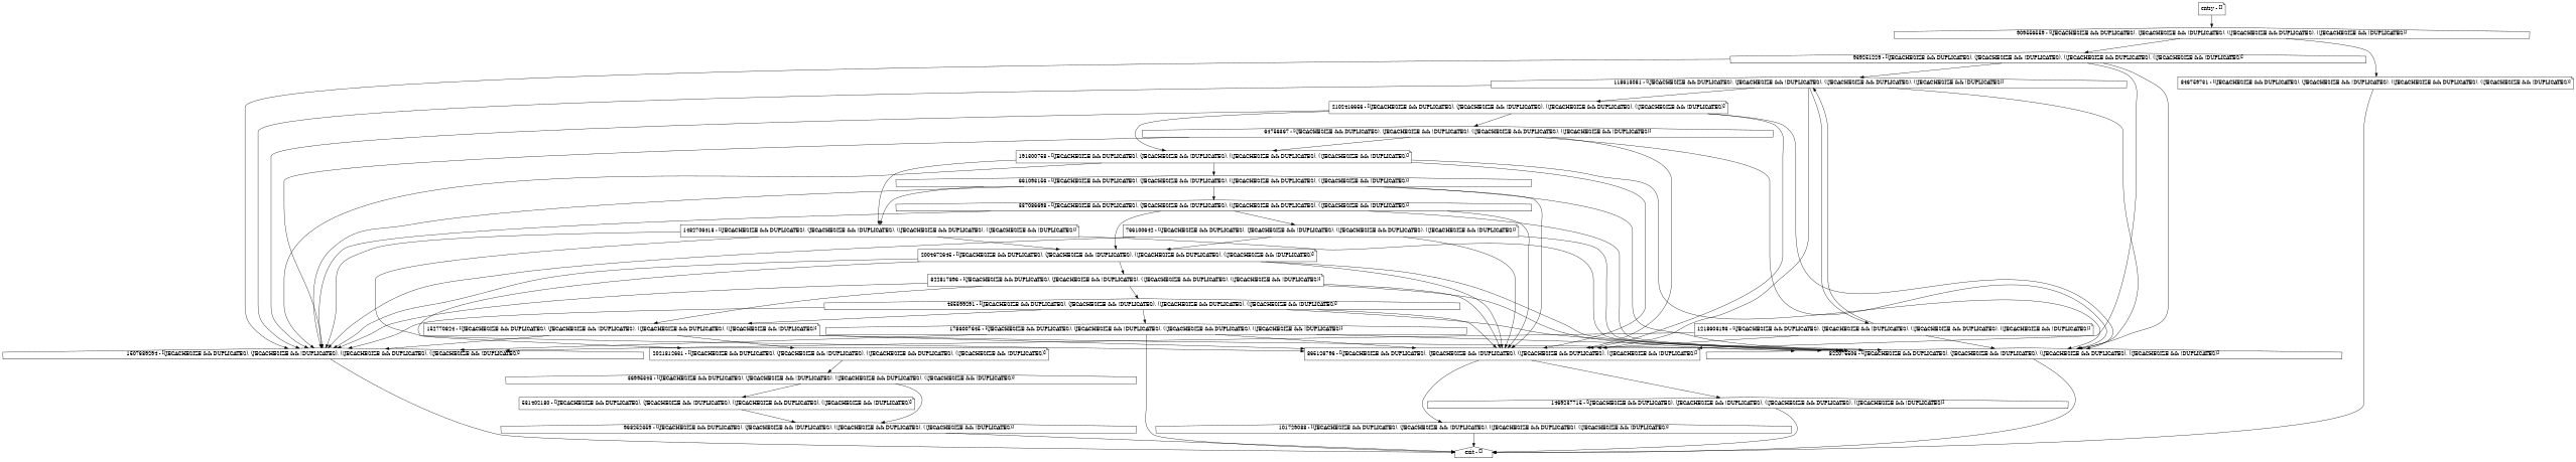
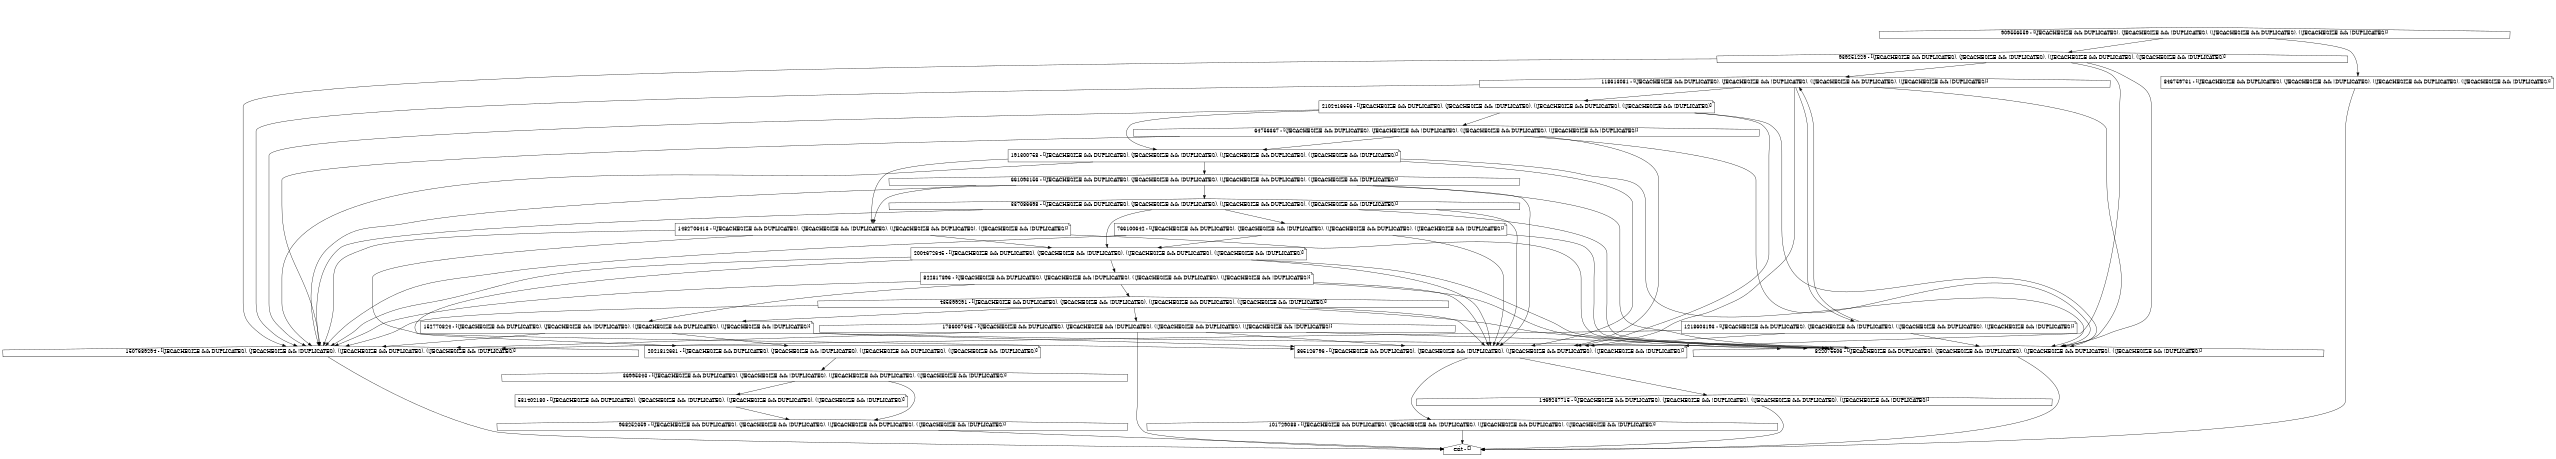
  digraph {
    node [shape=house]
    n1 [label="766100642 - [(JECACHESIZE && DUPLICATES), (JECACHESIZE && !DUPLICATES), (!JECACHESIZE && DUPLICATES), (!JECACHESIZE && !DUPLICATES)]" shape=note]
    n2 [label="822075506 - [(JECACHESIZE && DUPLICATES), (JECACHESIZE && !DUPLICATES), (!JECACHESIZE && DUPLICATES), (!JECACHESIZE && !DUPLICATES)]"]
    n3 [label="1507689294 - [(JECACHESIZE && DUPLICATES), (JECACHESIZE && !DUPLICATES), (!JECACHESIZE && DUPLICATES), (!JECACHESIZE && !DUPLICATES)]"]
    n4 [label="2004672645 - [(JECACHESIZE && DUPLICATES), (JECACHESIZE && !DUPLICATES), (!JECACHESIZE && DUPLICATES), (!JECACHESIZE && !DUPLICATES)]" shape=note]
    n5 [label="865126796 - [(JECACHESIZE && DUPLICATES), (JECACHESIZE && !DUPLICATES), (!JECACHESIZE && DUPLICATES), (!JECACHESIZE && !DUPLICATES)]" shape=note]
    n6 [label="2021812631 - [(JECACHESIZE && DUPLICATES), (JECACHESIZE && !DUPLICATES), (!JECACHESIZE && DUPLICATES), (!JECACHESIZE && !DUPLICATES)]" shape=note]
    n7 [label="36995343 - [(JECACHESIZE && DUPLICATES), (JECACHESIZE && !DUPLICATES), (!JECACHESIZE && DUPLICATES), (!JECACHESIZE && !DUPLICATES)]"]
    n8 [label="968252359 - [(JECACHESIZE && DUPLICATES), (JECACHESIZE && !DUPLICATES), (!JECACHESIZE && DUPLICATES), (!JECACHESIZE && !DUPLICATES)]"]
    n9 [label="531402180 - [(JECACHESIZE && DUPLICATES), (JECACHESIZE && !DUPLICATES), (!JECACHESIZE && DUPLICATES), (!JECACHESIZE && !DUPLICATES)]" shape=note]
    n10 [label="exit - []"]
    n11 [label="1482706413 - [(JECACHESIZE && DUPLICATES), (JECACHESIZE && !DUPLICATES), (!JECACHESIZE && DUPLICATES), (!JECACHESIZE && !DUPLICATES)]" shape=note]
    n12 [label="118613081 - [(JECACHESIZE && DUPLICATES), (JECACHESIZE && !DUPLICATES), (!JECACHESIZE && DUPLICATES), (!JECACHESIZE && !DUPLICATES)]"]
    n13 [label="2102416656 - [(JECACHESIZE && DUPLICATES), (JECACHESIZE && !DUPLICATES), (!JECACHESIZE && DUPLICATES), (!JECACHESIZE && !DUPLICATES)]" shape=note]
    n14 [label="1218603193 - [(JECACHESIZE && DUPLICATES), (JECACHESIZE && !DUPLICATES), (!JECACHESIZE && DUPLICATES), (!JECACHESIZE && !DUPLICATES)]" shape=note]
    n15 [label="1469237715 - [(JECACHESIZE && DUPLICATES), (JECACHESIZE && !DUPLICATES), (!JECACHESIZE && DUPLICATES), (!JECACHESIZE && !DUPLICATES)]"]
    n16 [label="661093156 - [(JECACHESIZE && DUPLICATES), (JECACHESIZE && !DUPLICATES), (!JECACHESIZE && DUPLICATES), (!JECACHESIZE && !DUPLICATES)]"]
    n17 [label="337086698 - [(JECACHESIZE && DUPLICATES), (JECACHESIZE && !DUPLICATES), (!JECACHESIZE && DUPLICATES), (!JECACHESIZE && !DUPLICATES)]"]
    n18 [label="435399291 - [(JECACHESIZE && DUPLICATES), (JECACHESIZE && !DUPLICATES), (!JECACHESIZE && DUPLICATES), (!JECACHESIZE && !DUPLICATES)]"]
    n19 [label="152770824 - [(JECACHESIZE && DUPLICATES), (JECACHESIZE && !DUPLICATES), (!JECACHESIZE && DUPLICATES), (!JECACHESIZE && !DUPLICATES)]" shape=note]
    n20 [label="1786007645 - [(JECACHESIZE && DUPLICATES), (JECACHESIZE && !DUPLICATES), (!JECACHESIZE && DUPLICATES), (!JECACHESIZE && !DUPLICATES)]"]
    n21 [label="191300758 - [(JECACHESIZE && DUPLICATES), (JECACHESIZE && !DUPLICATES), (!JECACHESIZE && DUPLICATES), (!JECACHESIZE && !DUPLICATES)]" shape=note]
    n22 [label="822817896 - [(JECACHESIZE && DUPLICATES), (JECACHESIZE && !DUPLICATES), (!JECACHESIZE && DUPLICATES), (!JECACHESIZE && !DUPLICATES)]" shape=note]
    n23 [label="909556559 - [(JECACHESIZE && DUPLICATES), (JECACHESIZE && !DUPLICATES), (!JECACHESIZE && DUPLICATES), (!JECACHESIZE && !DUPLICATES)]"]
    n24 [label="846759731 - [(JECACHESIZE && DUPLICATES), (JECACHESIZE && !DUPLICATES), (!JECACHESIZE && DUPLICATES), (!JECACHESIZE && !DUPLICATES)]" shape=note]
    n25 [label="939251229 - [(JECACHESIZE && DUPLICATES), (JECACHESIZE && !DUPLICATES), (!JECACHESIZE && DUPLICATES), (!JECACHESIZE && !DUPLICATES)]"]
    n26 [label="101729088 - [(JECACHESIZE && DUPLICATES), (JECACHESIZE && !DUPLICATES), (!JECACHESIZE && DUPLICATES), (!JECACHESIZE && !DUPLICATES)]"]
-   n27 [label="entry - []" shape=note]
    n28 [label="64756367 - [(JECACHESIZE && DUPLICATES), (JECACHESIZE && !DUPLICATES), (!JECACHESIZE && DUPLICATES), (!JECACHESIZE && !DUPLICATES)]"]
    n1 -> n2
    n1 -> n3
    n1 -> n4
    n1 -> n5
    n2 -> n10
    n3 -> n10
    n4 -> n2
    n4 -> n3
    n4 -> n5
    n4 -> n6
    n4 -> n22
    n5 -> n15
    n5 -> n26
    n6 -> n7
    n7 -> n8
    n7 -> n9
    n8 -> n10
    n9 -> n8
    n11 -> n2
    n11 -> n3
    n11 -> n4
    n11 -> n5
    n12 -> n2
    n12 -> n3
    n12 -> n5
    n12 -> n13
    n12 -> n14
    n13 -> n2
    n13 -> n3
    n13 -> n5
    n13 -> n21
    n13 -> n28
    n14 -> n2
    n14 -> n3
    n14 -> n5
    n14 -> n12
    n15 -> n10
    n16 -> n2
    n16 -> n3
    n16 -> n5
    n16 -> n11
    n16 -> n17
    n17 -> n1
    n17 -> n2
    n17 -> n3
    n17 -> n4
    n17 -> n5
    n18 -> n2
    n18 -> n3
    n18 -> n5
    n18 -> n19
    n18 -> n20
    n19 -> n2
    n19 -> n3
    n19 -> n5
    n19 -> n6
    n20 -> n2
    n20 -> n3
    n20 -> n5
    n20 -> n10
    n21 -> n2
    n21 -> n3
    n21 -> n5
    n21 -> n11
    n21 -> n16
    n22 -> n2
    n22 -> n3
    n22 -> n5
    n22 -> n18
    n22 -> n19
    n23 -> n24
    n23 -> n25
    n24 -> n10
    n25 -> n2
    n25 -> n3
    n25 -> n5
    n25 -> n12
    n26 -> n10
-   n27 -> n23
    n28 -> n2
    n28 -> n3
    n28 -> n5
    n28 -> n21
  }
